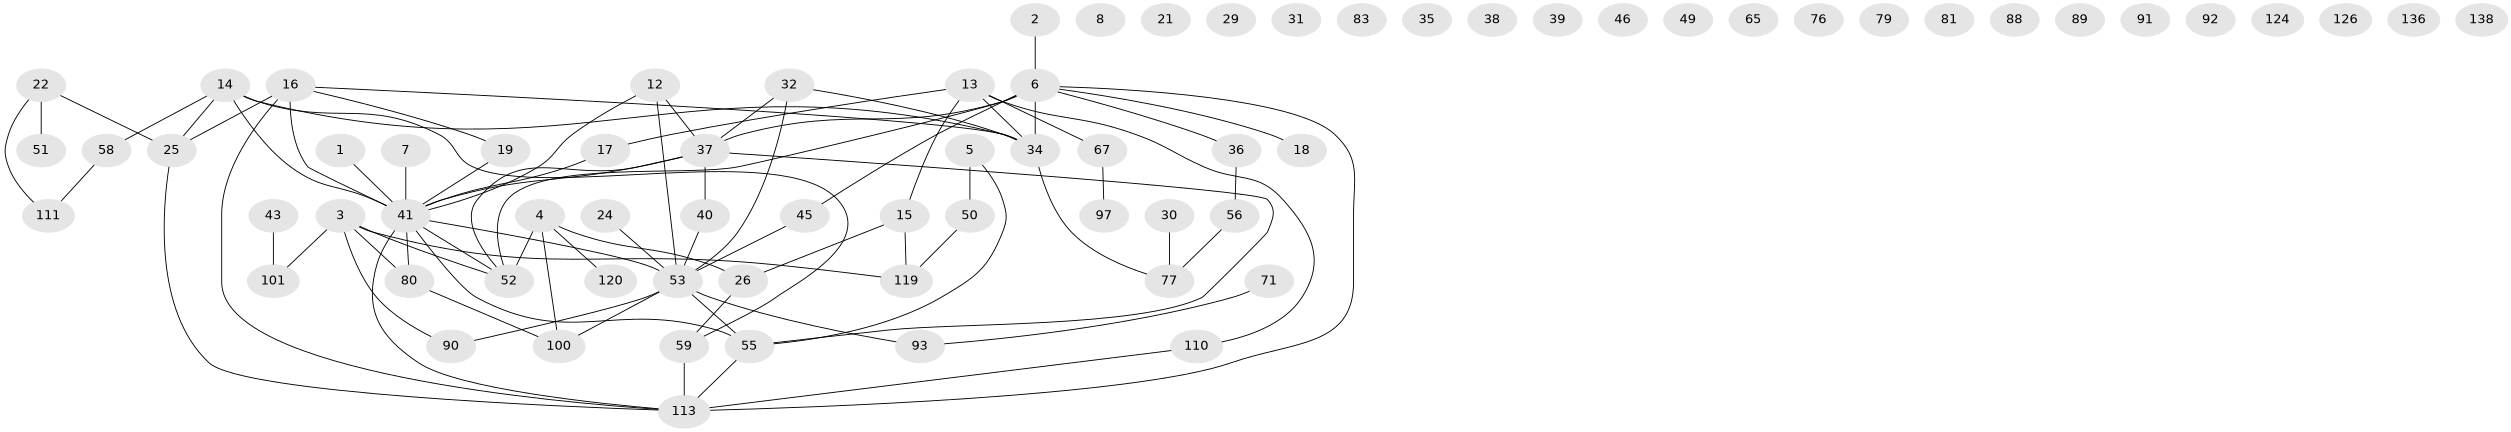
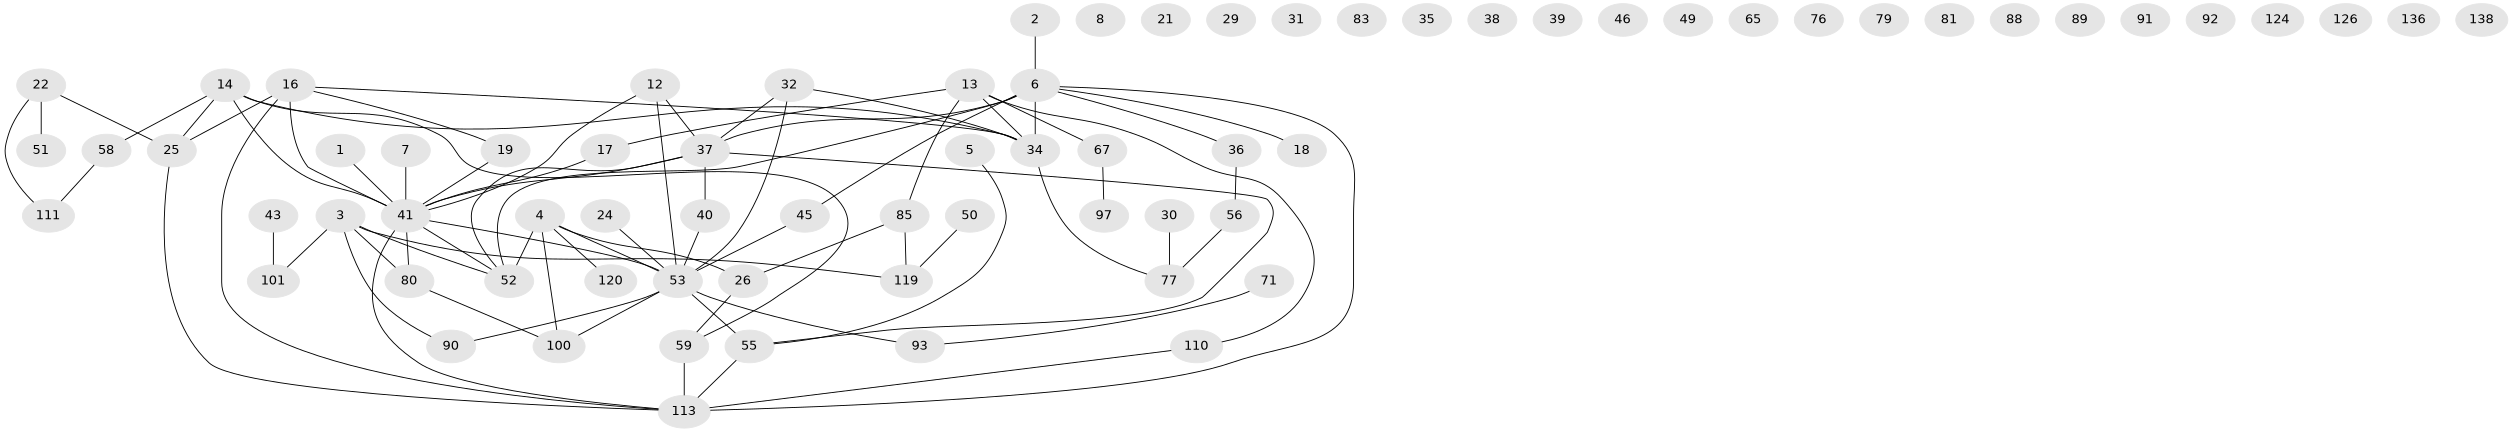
  graph {
    fontname="DejaVu Sans"
    node [color=gray90 fontname="DejaVu Sans" style=filled]
    edge [fontname="DejaVu Sans"]
    41 [super="+87+74+63+67"]
    52
    80 [super="+127"]
    53 [super="+75"]
    55 [super="+95"]
    113
    1
    2 [super="+98"]
    6 [super="+10+9"]
    18 [super="+82+114+107"]
    34 [super="+42+68+54"]
    36
    37 [super="+78+84+64"]
    45 [super="+108"]
    3 [super="+69+132+86"]
    90
    101
    119
    100 [super="+106"]
    4 [super="+70+23+11"]
    26 [super="+61"]
    120
    59
    93
    5 [super="+104"]
    50 [super="+131"]
    77 [super="+102"]
    56 [super="+133+146"]
    40 [super="+141"]
    7 [super="+112+83"]
    8
    12 [super="+62"]
    13 [super="+27"]
-   15 [super="+134+48"]
+   15 [super="+134+48" label=85]
    17
    n36 [label=67 super="+125"]
    110
    97
    14 [super="+28+44"]
    25 [super="+57"]
    58 [super="+118"]
    111 [super="+116"]
    16 [super="+129+122"]
    19
    21
    22 [super="+85"]
    51
    24
    29
    30
    31
    32
    n53 [label=83]
    35
    38
    39
    43
    46
    49
    65
    71 [super="+96"]
    76
    79
    81
    88
    89
    91 [super="+123"]
    92
    124
    126
    136
    138
    41 -- 52
    41 -- 80
    41 -- 53
-   41 -- 55 [weight=2]
    41 -- 113
    80 -- 100
    53 -- 55
    53 -- 90
    53 -- 100
    53 -- 93
    55 -- 113
    1 -- 41 [weight=2]
    2 -- 6
    6 -- 52
    6 -- 113
    6 -- 18
    6 -- 34
    6 -- 36
    6 -- 37 [weight=2]
    6 -- 45
    34 -- 77
    36 -- 56
    37 -- 41
    37 -- 52
    37 -- 55
    37 -- 40
    45 -- 53
    3 -- 52
    3 -- 80
    3 -- 90
    3 -- 101
    3 -- 119
    4 -- 52
+   4 -- 53
    4 -- 100
    4 -- 26
    4 -- 120
    26 -- 59
    59 -- 113
    5 -- 55
-   5 -- 50
    50 -- 119
    56 -- 77
    40 -- 53
    7 -- 41
    12 -- 41
    12 -- 53 [weight=2]
    12 -- 37
    13 -- 34
    13 -- 15
    13 -- 17
    13 -- n36
    13 -- 110
    15 -- 119
    15 -- 26
    17 -- 41
    n36 -- 97
    110 -- 113
    14 -- 41
    14 -- 34
    14 -- 59
    14 -- 25
    14 -- 58
    25 -- 113
    58 -- 111
    16 -- 41 [weight=3]
    16 -- 113
    16 -- 34
    16 -- 25
    16 -- 19
    19 -- 41
    22 -- 25
    22 -- 111
    22 -- 51
    24 -- 53
    30 -- 77
    32 -- 53
    32 -- 34
    32 -- 37
    43 -- 101
    71 -- 93
  }
